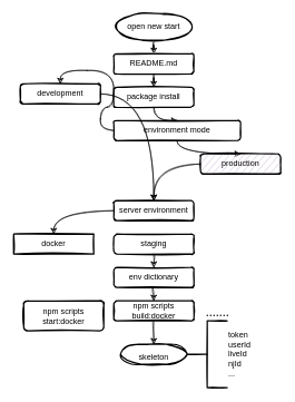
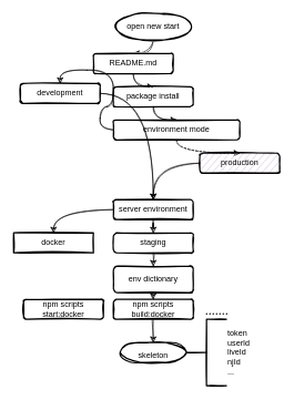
  <mxCell id="0" />
  <mxCell id="1" parent="0" />
  <mxCell id="2" value="" style="edgeStyle=orthogonalEdgeStyle;rounded=1;orthogonalLoop=1;jettySize=auto;html=1;sketch=1;curved=1;" parent="1" source="3" target="5" edge="1"><mxGeometry relative="1" as="geometry" /></mxCell>
  <mxCell id="3" value="open new start" style="strokeWidth=2;html=1;shape=mxgraph.flowchart.start_1;whiteSpace=wrap;rounded=1;sketch=1;" parent="1" vertex="1"><mxGeometry x="170" y="20" width="120" height="40" as="geometry" /></mxCell>
  <mxCell id="4" value="" style="edgeStyle=orthogonalEdgeStyle;rounded=1;orthogonalLoop=1;jettySize=auto;html=1;sketch=1;curved=1;" parent="1" source="5" target="7" edge="1"><mxGeometry relative="1" as="geometry" /></mxCell>
- <mxCell id="5" value="README.md" style="whiteSpace=wrap;html=1;strokeWidth=2;rounded=1;sketch=1;" parent="1" vertex="1"><mxGeometry x="170" y="80" width="120" height="30" as="geometry" /></mxCell>
+ <mxCell id="5" value="README.md" style="whiteSpace=wrap;html=1;strokeWidth=2;rounded=1;sketch=1;" parent="1" vertex="1"><mxGeometry x="140" y="80" width="120" height="30" as="geometry" /></mxCell>
  <mxCell id="6" style="edgeStyle=orthogonalEdgeStyle;rounded=1;orthogonalLoop=1;jettySize=auto;html=1;exitX=0.5;exitY=1;exitDx=0;exitDy=0;entryX=0.5;entryY=0;entryDx=0;entryDy=0;sketch=1;curved=1;" parent="1" source="7" target="16" edge="1"><mxGeometry relative="1" as="geometry" /></mxCell>
  <mxCell id="7" value="package install" style="whiteSpace=wrap;html=1;strokeWidth=2;rounded=1;sketch=1;" parent="1" vertex="1"><mxGeometry x="170" y="130" width="120" height="30" as="geometry" /></mxCell>
+ <mxCell id="8" value="" style="edgeStyle=orthogonalEdgeStyle;rounded=1;orthogonalLoop=1;jettySize=auto;html=1;entryX=0.5;entryY=0;entryDx=0;entryDy=0;sketch=1;curved=1;" parent="1" source="10" target="12" edge="1"><mxGeometry relative="1" as="geometry"><mxPoint x="230" y="480" as="targetPoint" /></mxGeometry></mxCell>
  <mxCell id="9" style="edgeStyle=orthogonalEdgeStyle;rounded=1;orthogonalLoop=1;jettySize=auto;html=1;exitX=0;exitY=0.5;exitDx=0;exitDy=0;entryX=0.5;entryY=0;entryDx=0;entryDy=0;sketch=1;curved=1;" parent="1" source="10" target="13" edge="1"><mxGeometry relative="1" as="geometry" /></mxCell>
  <mxCell id="10" value="server environment" style="whiteSpace=wrap;html=1;strokeWidth=2;rounded=1;sketch=1;" parent="1" vertex="1"><mxGeometry x="170" y="300" width="120" height="30" as="geometry" /></mxCell>
  <mxCell id="11" style="edgeStyle=orthogonalEdgeStyle;rounded=1;orthogonalLoop=1;jettySize=auto;html=1;exitX=0.5;exitY=1;exitDx=0;exitDy=0;entryX=0.5;entryY=0;entryDx=0;entryDy=0;endArrow=classic;endFill=1;sketch=1;curved=1;" parent="1" source="12" target="24" edge="1"><mxGeometry relative="1" as="geometry"><mxPoint x="230" y="445" as="targetPoint" /></mxGeometry></mxCell>
  <mxCell id="12" value="staging" style="whiteSpace=wrap;html=1;strokeWidth=2;rounded=1;sketch=1;" parent="1" vertex="1"><mxGeometry x="170" y="350" width="120" height="30" as="geometry" /></mxCell>
  <mxCell id="13" value="docker" style="whiteSpace=wrap;html=1;strokeWidth=2;sketch=1;rounded=0;" parent="1" vertex="1"><mxGeometry x="20" y="350" width="120" height="30" as="geometry" /></mxCell>
- <mxCell id="14" style="edgeStyle=orthogonalEdgeStyle;rounded=1;orthogonalLoop=1;jettySize=auto;html=1;entryX=0.5;entryY=0;entryDx=0;entryDy=0;sketch=1;curved=1;" parent="1" source="16" target="18" edge="1"><mxGeometry relative="1" as="geometry" /></mxCell>
+ <mxCell id="14" style="edgeStyle=orthogonalEdgeStyle;rounded=1;orthogonalLoop=1;jettySize=auto;html=1;entryX=0.5;entryY=0;entryDx=0;entryDy=0;sketch=1;curved=1;dashed=1;" parent="1" source="16" target="18" edge="1"><mxGeometry relative="1" as="geometry" /></mxCell>
  <mxCell id="15" style="edgeStyle=orthogonalEdgeStyle;rounded=1;orthogonalLoop=1;jettySize=auto;html=1;exitX=0;exitY=0.5;exitDx=0;exitDy=0;entryX=0.5;entryY=0;entryDx=0;entryDy=0;sketch=1;curved=1;" parent="1" source="16" target="20" edge="1"><mxGeometry relative="1" as="geometry" /></mxCell>
  <mxCell id="16" value="environment mode" style="whiteSpace=wrap;html=1;strokeWidth=2;rounded=1;sketch=1;" parent="1" vertex="1"><mxGeometry x="170" y="180" width="190" height="30" as="geometry" /></mxCell>
  <mxCell id="17" style="edgeStyle=orthogonalEdgeStyle;rounded=1;hachureGap=4;jiggle=2;orthogonalLoop=1;jettySize=auto;html=1;exitX=0;exitY=0.5;exitDx=0;exitDy=0;entryX=0.5;entryY=0;entryDx=0;entryDy=0;fontFamily=Architects Daughter;fontSource=https%3A%2F%2Ffonts.googleapis.com%2Fcss%3Ffamily%3DArchitects%2BDaughter;fontSize=16;sketch=1;curved=1;" parent="1" source="18" target="10" edge="1"><mxGeometry relative="1" as="geometry" /></mxCell>
  <mxCell id="18" value="production" style="whiteSpace=wrap;html=1;strokeWidth=2;rounded=1;sketch=1;fillColor=#e1d5e7;" parent="1" vertex="1"><mxGeometry x="300" y="230" width="120" height="30" as="geometry" /></mxCell>
  <mxCell id="19" style="edgeStyle=orthogonalEdgeStyle;rounded=1;orthogonalLoop=1;jettySize=auto;html=1;entryX=0.5;entryY=0;entryDx=0;entryDy=0;sketch=1;curved=1;" parent="1" source="20" target="10" edge="1"><mxGeometry relative="1" as="geometry" /></mxCell>
  <mxCell id="20" value="development" style="whiteSpace=wrap;html=1;strokeWidth=2;rounded=1;sketch=1;" parent="1" vertex="1"><mxGeometry x="30" y="125" width="120" height="30" as="geometry" /></mxCell>
  <mxCell id="21" value="token&lt;br&gt;userId&lt;br&gt;liveId&lt;br&gt;njId&lt;br&gt;..." style="strokeWidth=2;html=1;shape=mxgraph.flowchart.annotation_2;align=left;labelPosition=right;pointerEvents=1;rounded=1;sketch=1;" parent="1" vertex="1"><mxGeometry x="280" y="480" width="60" height="100" as="geometry" /></mxCell>
  <mxCell id="22" value="&lt;span style=&quot;font-family: Helvetica; font-size: 12px;&quot;&gt;skeleton&lt;/span&gt;" style="strokeWidth=2;html=1;shape=mxgraph.flowchart.terminator;whiteSpace=wrap;rounded=1;hachureGap=4;jiggle=2;fontFamily=Architects Daughter;fontSource=https%3A%2F%2Ffonts.googleapis.com%2Fcss%3Ffamily%3DArchitects%2BDaughter;fontSize=20;sketch=1;" parent="1" vertex="1"><mxGeometry x="180" y="515" width="100" height="30" as="geometry" /></mxCell>
  <mxCell id="23" style="edgeStyle=orthogonalEdgeStyle;rounded=1;hachureGap=4;jiggle=2;orthogonalLoop=1;jettySize=auto;html=1;exitX=0.5;exitY=1;exitDx=0;exitDy=0;entryX=0.5;entryY=0;entryDx=0;entryDy=0;fontFamily=Architects Daughter;fontSource=https%3A%2F%2Ffonts.googleapis.com%2Fcss%3Ffamily%3DArchitects%2BDaughter;fontSize=16;sketch=1;curved=1;" edge="1" parent="1" source="24" target="27"><mxGeometry relative="1" as="geometry" /></mxCell>
- <mxCell id="24" value="env dictionary" style="whiteSpace=wrap;html=1;strokeWidth=2;rounded=1;sketch=1;" parent="1" vertex="1"><mxGeometry x="170" y="400" width="120" height="30" as="geometry" /></mxCell>
- <mxCell id="25" value="npm scripts&lt;br&gt;start:docker" style="whiteSpace=wrap;html=1;strokeWidth=2;rounded=1;sketch=1;" parent="1" vertex="1"><mxGeometry x="35" y="450" width="120" height="45" as="geometry" /></mxCell>
+ <mxCell id="24" value="env dictionary" style="whiteSpace=wrap;html=1;strokeWidth=2;rounded=1;sketch=1;" parent="1" vertex="1"><mxGeometry x="170" y="400" width="120" height="40" as="geometry" /></mxCell>
+ <mxCell id="25" value="npm scripts&lt;br&gt;start:docker" style="whiteSpace=wrap;html=1;strokeWidth=2;rounded=1;sketch=1;" parent="1" vertex="1"><mxGeometry x="35" y="450" width="120" height="30" as="geometry" /></mxCell>
  <mxCell id="26" style="edgeStyle=orthogonalEdgeStyle;rounded=1;hachureGap=4;jiggle=2;orthogonalLoop=1;jettySize=auto;html=1;exitX=0.5;exitY=1;exitDx=0;exitDy=0;entryX=0.5;entryY=0;entryDx=0;entryDy=0;entryPerimeter=0;fontFamily=Architects Daughter;fontSource=https%3A%2F%2Ffonts.googleapis.com%2Fcss%3Ffamily%3DArchitects%2BDaughter;fontSize=16;sketch=1;curved=1;" edge="1" parent="1" source="27" target="22"><mxGeometry relative="1" as="geometry" /></mxCell>
  <mxCell id="27" value="npm scripts&lt;br&gt;build:docker" style="whiteSpace=wrap;html=1;strokeWidth=2;rounded=1;sketch=1;" parent="1" vertex="1"><mxGeometry x="170" y="450" width="120" height="30" as="geometry" /></mxCell>
  <mxCell id="28" value="......." style="text;html=1;align=center;verticalAlign=middle;resizable=0;points=[];autosize=1;strokeColor=none;fillColor=none;fontSize=20;fontFamily=Architects Daughter;" vertex="1" parent="1"><mxGeometry x="305" y="445" width="40" height="40" as="geometry" /></mxCell>
